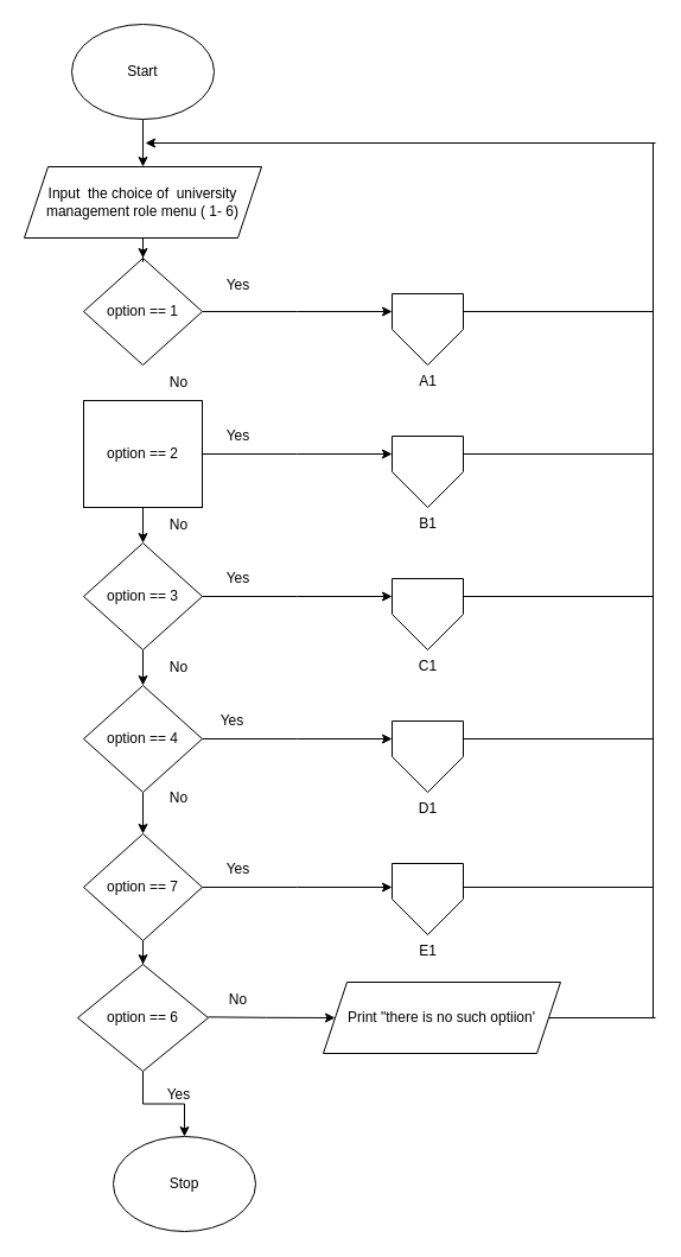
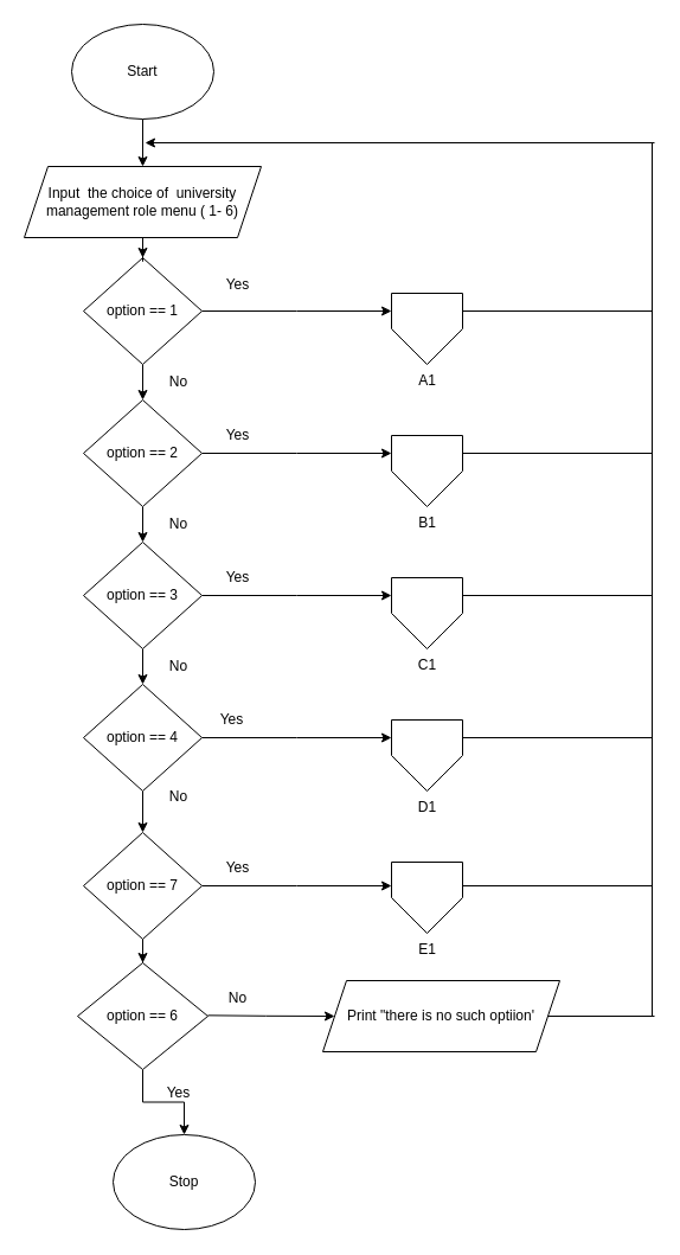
  <mxCell id="0" />
  <mxCell id="1" parent="0" />
  <mxCell id="2" value="" style="edgeStyle=orthogonalEdgeStyle;rounded=0;orthogonalLoop=1;jettySize=auto;html=1;" parent="1" source="3" target="8" edge="1"><mxGeometry relative="1" as="geometry" /></mxCell>
  <mxCell id="3" value="Start" style="ellipse;whiteSpace=wrap;html=1;" parent="1" vertex="1"><mxGeometry x="60" y="20" width="120" height="80" as="geometry" /></mxCell>
+ <mxCell id="4" value="" style="edgeStyle=orthogonalEdgeStyle;rounded=0;orthogonalLoop=1;jettySize=auto;html=1;" parent="1" source="6" target="11" edge="1"><mxGeometry relative="1" as="geometry" /></mxCell>
  <mxCell id="5" value="" style="edgeStyle=orthogonalEdgeStyle;rounded=0;orthogonalLoop=1;jettySize=auto;html=1;entryX=0;entryY=0.5;entryDx=0;entryDy=0;" parent="1" source="6" edge="1"><mxGeometry relative="1" as="geometry"><mxPoint x="330" y="262" as="targetPoint" /></mxGeometry></mxCell>
  <mxCell id="6" value="option == 1" style="rhombus;whiteSpace=wrap;html=1;" parent="1" vertex="1"><mxGeometry x="70" y="217" width="100" height="90" as="geometry" /></mxCell>
  <mxCell id="7" value="" style="edgeStyle=orthogonalEdgeStyle;rounded=0;orthogonalLoop=1;jettySize=auto;html=1;" parent="1" source="8" target="6" edge="1"><mxGeometry relative="1" as="geometry" /></mxCell>
  <mxCell id="8" value="Input&amp;nbsp; the choice of&amp;nbsp; university management role menu ( 1- 6)" style="shape=parallelogram;perimeter=parallelogramPerimeter;whiteSpace=wrap;html=1;fixedSize=1;" parent="1" vertex="1"><mxGeometry x="20" y="140" width="200" height="60" as="geometry" /></mxCell>
  <mxCell id="9" value="" style="edgeStyle=orthogonalEdgeStyle;rounded=0;orthogonalLoop=1;jettySize=auto;html=1;" parent="1" source="11" target="14" edge="1"><mxGeometry relative="1" as="geometry" /></mxCell>
  <mxCell id="10" value="" style="edgeStyle=orthogonalEdgeStyle;rounded=0;orthogonalLoop=1;jettySize=auto;html=1;entryX=0;entryY=0.5;entryDx=0;entryDy=0;" parent="1" source="11" edge="1"><mxGeometry relative="1" as="geometry"><mxPoint x="330" y="382" as="targetPoint" /></mxGeometry></mxCell>
- <mxCell id="11" value="option == 2" style="whiteSpace=wrap;html=1;rounded=0;" parent="1" vertex="1"><mxGeometry x="70" y="337" width="100" height="90" as="geometry" /></mxCell>
+ <mxCell id="11" value="option == 2" style="rhombus;whiteSpace=wrap;html=1;" parent="1" vertex="1"><mxGeometry x="70" y="337" width="100" height="90" as="geometry" /></mxCell>
  <mxCell id="12" value="" style="edgeStyle=orthogonalEdgeStyle;rounded=0;orthogonalLoop=1;jettySize=auto;html=1;" parent="1" source="14" target="17" edge="1"><mxGeometry relative="1" as="geometry" /></mxCell>
  <mxCell id="13" value="" style="edgeStyle=orthogonalEdgeStyle;rounded=0;orthogonalLoop=1;jettySize=auto;html=1;entryX=0;entryY=0.5;entryDx=0;entryDy=0;" parent="1" source="14" edge="1"><mxGeometry relative="1" as="geometry"><mxPoint x="330" y="502" as="targetPoint" /></mxGeometry></mxCell>
  <mxCell id="14" value="&lt;div&gt;option == 3&lt;/div&gt;" style="rhombus;whiteSpace=wrap;html=1;" parent="1" vertex="1"><mxGeometry x="70" y="457" width="100" height="90" as="geometry" /></mxCell>
  <mxCell id="15" value="" style="edgeStyle=orthogonalEdgeStyle;rounded=0;orthogonalLoop=1;jettySize=auto;html=1;" parent="1" source="17" target="20" edge="1"><mxGeometry relative="1" as="geometry" /></mxCell>
  <mxCell id="16" value="" style="edgeStyle=orthogonalEdgeStyle;rounded=0;orthogonalLoop=1;jettySize=auto;html=1;entryX=0;entryY=0.5;entryDx=0;entryDy=0;" parent="1" source="17" edge="1"><mxGeometry relative="1" as="geometry"><mxPoint x="330" y="622" as="targetPoint" /></mxGeometry></mxCell>
  <mxCell id="17" value="&lt;div&gt;option == 4&lt;/div&gt;" style="rhombus;whiteSpace=wrap;html=1;" parent="1" vertex="1"><mxGeometry x="70" y="577" width="100" height="90" as="geometry" /></mxCell>
  <mxCell id="18" value="" style="edgeStyle=orthogonalEdgeStyle;rounded=0;orthogonalLoop=1;jettySize=auto;html=1;" parent="1" source="20" target="22" edge="1"><mxGeometry relative="1" as="geometry" /></mxCell>
  <mxCell id="19" value="" style="edgeStyle=orthogonalEdgeStyle;rounded=0;orthogonalLoop=1;jettySize=auto;html=1;entryX=0;entryY=0.5;entryDx=0;entryDy=0;" parent="1" source="20" edge="1"><mxGeometry relative="1" as="geometry"><mxPoint x="330" y="747" as="targetPoint" /></mxGeometry></mxCell>
  <mxCell id="20" value="&lt;div&gt;option == 7&lt;/div&gt;" style="rhombus;whiteSpace=wrap;html=1;" parent="1" vertex="1"><mxGeometry x="70" y="702" width="100" height="90" as="geometry" /></mxCell>
  <mxCell id="21" value="" style="edgeStyle=orthogonalEdgeStyle;rounded=0;orthogonalLoop=1;jettySize=auto;html=1;" parent="1" source="22" target="23" edge="1"><mxGeometry relative="1" as="geometry" /></mxCell>
  <mxCell id="22" value="option == 6" style="rhombus;whiteSpace=wrap;html=1;" parent="1" vertex="1"><mxGeometry x="65" y="812" width="110" height="90" as="geometry" /></mxCell>
  <mxCell id="23" value="Stop" style="ellipse;whiteSpace=wrap;html=1;" parent="1" vertex="1"><mxGeometry x="95" y="957" width="120" height="80" as="geometry" /></mxCell>
  <mxCell id="24" value="Yes" style="text;html=1;align=center;verticalAlign=middle;resizable=0;points=[];autosize=1;strokeColor=none;fillColor=none;" parent="1" vertex="1"><mxGeometry x="180" y="225" width="40" height="30" as="geometry" /></mxCell>
  <mxCell id="25" value="No" style="text;html=1;align=center;verticalAlign=middle;resizable=0;points=[];autosize=1;strokeColor=none;fillColor=none;" parent="1" vertex="1"><mxGeometry x="130" y="307" width="40" height="30" as="geometry" /></mxCell>
  <mxCell id="26" value="Yes" style="text;html=1;align=center;verticalAlign=middle;resizable=0;points=[];autosize=1;strokeColor=none;fillColor=none;" parent="1" vertex="1"><mxGeometry x="180" y="352" width="40" height="30" as="geometry" /></mxCell>
  <mxCell id="27" value="Yes" style="text;html=1;align=center;verticalAlign=middle;resizable=0;points=[];autosize=1;strokeColor=none;fillColor=none;" parent="1" vertex="1"><mxGeometry x="180" y="472" width="40" height="30" as="geometry" /></mxCell>
  <mxCell id="28" value="Yes" style="text;html=1;align=center;verticalAlign=middle;resizable=0;points=[];autosize=1;strokeColor=none;fillColor=none;" parent="1" vertex="1"><mxGeometry x="175" y="592" width="40" height="30" as="geometry" /></mxCell>
  <mxCell id="29" value="Yes" style="text;html=1;align=center;verticalAlign=middle;resizable=0;points=[];autosize=1;strokeColor=none;fillColor=none;" parent="1" vertex="1"><mxGeometry x="180" y="717" width="40" height="30" as="geometry" /></mxCell>
  <mxCell id="30" value="No" style="text;html=1;align=center;verticalAlign=middle;resizable=0;points=[];autosize=1;strokeColor=none;fillColor=none;" parent="1" vertex="1"><mxGeometry x="130" y="427" width="40" height="30" as="geometry" /></mxCell>
  <mxCell id="31" value="No" style="text;html=1;align=center;verticalAlign=middle;resizable=0;points=[];autosize=1;strokeColor=none;fillColor=none;" parent="1" vertex="1"><mxGeometry x="130" y="547" width="40" height="30" as="geometry" /></mxCell>
  <mxCell id="32" value="No" style="text;html=1;align=center;verticalAlign=middle;resizable=0;points=[];autosize=1;strokeColor=none;fillColor=none;" parent="1" vertex="1"><mxGeometry x="130" y="657" width="40" height="30" as="geometry" /></mxCell>
  <mxCell id="33" value="" style="endArrow=classic;html=1;rounded=0;entryX=1;entryY=0.5;entryDx=0;entryDy=0;" parent="1" edge="1"><mxGeometry width="50" height="50" relative="1" as="geometry"><mxPoint x="552" y="120" as="sourcePoint" /><mxPoint x="122" y="120" as="targetPoint" /></mxGeometry></mxCell>
  <mxCell id="34" value="" style="endArrow=none;html=1;rounded=0;" parent="1" edge="1"><mxGeometry width="50" height="50" relative="1" as="geometry"><mxPoint x="550" y="857" as="sourcePoint" /><mxPoint x="550" y="120" as="targetPoint" /></mxGeometry></mxCell>
  <mxCell id="35" value="" style="endArrow=none;html=1;rounded=0;exitX=1;exitY=0.5;exitDx=0;exitDy=0;" parent="1" edge="1"><mxGeometry width="50" height="50" relative="1" as="geometry"><mxPoint x="390" y="747" as="sourcePoint" /><mxPoint x="550" y="747" as="targetPoint" /></mxGeometry></mxCell>
  <mxCell id="36" value="" style="endArrow=none;html=1;rounded=0;exitX=1;exitY=0.5;exitDx=0;exitDy=0;" parent="1" edge="1"><mxGeometry width="50" height="50" relative="1" as="geometry"><mxPoint x="390" y="622" as="sourcePoint" /><mxPoint x="550" y="622" as="targetPoint" /></mxGeometry></mxCell>
  <mxCell id="37" value="" style="endArrow=none;html=1;rounded=0;exitX=1;exitY=0.5;exitDx=0;exitDy=0;" parent="1" edge="1"><mxGeometry width="50" height="50" relative="1" as="geometry"><mxPoint x="390" y="502" as="sourcePoint" /><mxPoint x="550" y="502" as="targetPoint" /></mxGeometry></mxCell>
  <mxCell id="38" value="" style="endArrow=none;html=1;rounded=0;exitX=1;exitY=0.5;exitDx=0;exitDy=0;" parent="1" edge="1"><mxGeometry width="50" height="50" relative="1" as="geometry"><mxPoint x="390" y="382" as="sourcePoint" /><mxPoint x="550" y="382" as="targetPoint" /><Array as="points" /></mxGeometry></mxCell>
  <mxCell id="39" value="" style="endArrow=none;html=1;rounded=0;exitX=1;exitY=0.5;exitDx=0;exitDy=0;" parent="1" edge="1"><mxGeometry width="50" height="50" relative="1" as="geometry"><mxPoint x="390" y="262" as="sourcePoint" /><mxPoint x="550" y="262" as="targetPoint" /></mxGeometry></mxCell>
  <mxCell id="40" value="A1" style="verticalLabelPosition=bottom;verticalAlign=top;html=1;shape=offPageConnector;rounded=0;size=0.5;" parent="1" vertex="1"><mxGeometry x="330" y="247" width="60" height="60" as="geometry" /></mxCell>
  <mxCell id="41" value="B1" style="verticalLabelPosition=bottom;verticalAlign=top;html=1;shape=offPageConnector;rounded=0;size=0.5;" parent="1" vertex="1"><mxGeometry x="330" y="367" width="60" height="60" as="geometry" /></mxCell>
  <mxCell id="42" value="C1" style="verticalLabelPosition=bottom;verticalAlign=top;html=1;shape=offPageConnector;rounded=0;size=0.5;" parent="1" vertex="1"><mxGeometry x="330" y="487" width="60" height="60" as="geometry" /></mxCell>
  <mxCell id="43" value="D1" style="verticalLabelPosition=bottom;verticalAlign=top;html=1;shape=offPageConnector;rounded=0;size=0.5;" parent="1" vertex="1"><mxGeometry x="330" y="607" width="60" height="60" as="geometry" /></mxCell>
  <mxCell id="44" value="E1" style="verticalLabelPosition=bottom;verticalAlign=top;html=1;shape=offPageConnector;rounded=0;size=0.5;" parent="1" vertex="1"><mxGeometry x="330" y="727" width="60" height="60" as="geometry" /></mxCell>
  <mxCell id="45" value="Yes" style="text;html=1;align=center;verticalAlign=middle;resizable=0;points=[];autosize=1;strokeColor=none;fillColor=none;" parent="1" vertex="1"><mxGeometry x="130" y="907" width="40" height="30" as="geometry" /></mxCell>
  <mxCell id="46" value="" style="edgeStyle=orthogonalEdgeStyle;rounded=0;orthogonalLoop=1;jettySize=auto;html=1;" parent="1" target="47" edge="1"><mxGeometry relative="1" as="geometry"><mxPoint x="302" y="857" as="targetPoint" /><mxPoint x="175" y="856.33" as="sourcePoint" /></mxGeometry></mxCell>
  <mxCell id="47" value="Print &quot;there is no such optiion'" style="shape=parallelogram;perimeter=parallelogramPerimeter;whiteSpace=wrap;html=1;fixedSize=1;" parent="1" vertex="1"><mxGeometry x="272" y="827" width="200" height="60" as="geometry" /></mxCell>
  <mxCell id="48" value="" style="endArrow=none;html=1;rounded=0;exitX=1;exitY=0.5;exitDx=0;exitDy=0;" parent="1" source="47" edge="1"><mxGeometry width="50" height="50" relative="1" as="geometry"><mxPoint x="302" y="907" as="sourcePoint" /><mxPoint x="552" y="857" as="targetPoint" /></mxGeometry></mxCell>
  <mxCell id="49" value="No" style="text;html=1;align=center;verticalAlign=middle;resizable=0;points=[];autosize=1;strokeColor=none;fillColor=none;" parent="1" vertex="1"><mxGeometry x="180" y="827" width="40" height="30" as="geometry" /></mxCell>
